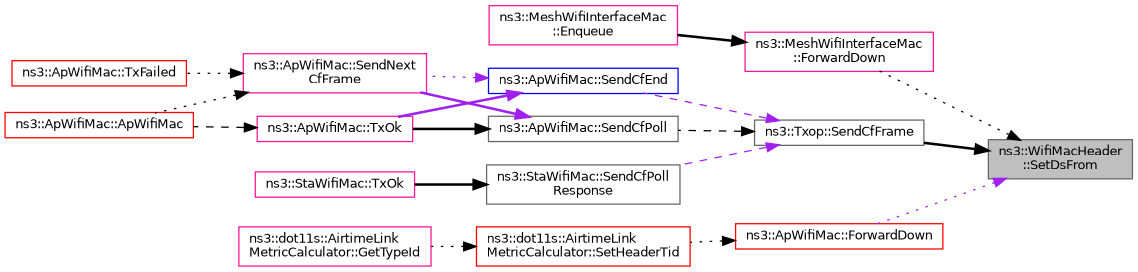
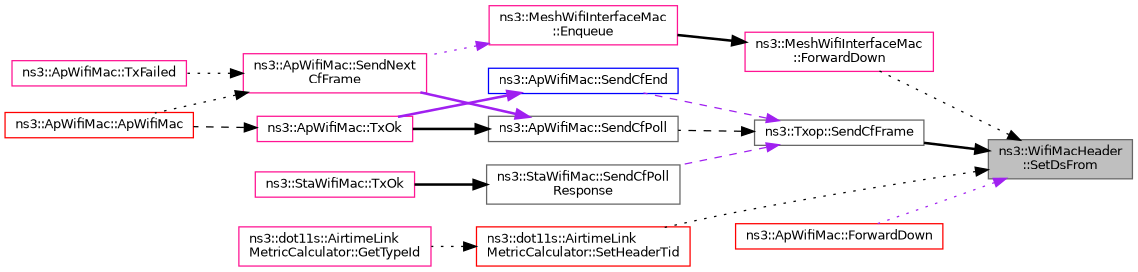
  digraph {
    rankdir=RL
    node [color=deeppink fillcolor=white fontname=Helvetica fontsize=10 shape=record style=filled]
    edge [color=black dir=back fontname=Helvetica fontsize=10 labelfontname=Helvetica labelfontsize=10 style=dotted]
    n1 [color=gray40 fillcolor=grey75 fontcolor=black height=0.2 label="ns3::WifiMacHeader\l::SetDsFrom" width=0.4]
    n2 [height=0.2 label="ns3::MeshWifiInterfaceMac\l::ForwardDown" width=0.4]
    n3 [color=red height=0.2 label="ns3::ApWifiMac::ForwardDown" width=0.4]
    n4 [color=gray40 height=0.2 label="ns3::Txop::SendCfFrame" width=0.4]
    n5 [color=red height=0.2 label="ns3::dot11s::AirtimeLink\lMetricCalculator::SetHeaderTid" width=0.4]
    n6 [height=0.2 label="ns3::MeshWifiInterfaceMac\l::Enqueue" width=0.4]
    n7 [color=blue height=0.2 label="ns3::ApWifiMac::SendCfEnd" width=0.4]
    n8 [color=gray40 height=0.2 label="ns3::ApWifiMac::SendCfPoll" width=0.4]
    n9 [color=gray40 height=0.2 label="ns3::StaWifiMac::SendCfPoll\lResponse" width=0.4]
    n10 [height=0.2 label="ns3::dot11s::AirtimeLink\lMetricCalculator::GetTypeId" width=0.4]
    n11 [height=0.2 label="ns3::ApWifiMac::SendNext\lCfFrame" width=0.4]
    n12 [height=0.2 label="ns3::ApWifiMac::TxOk" width=0.4]
    n13 [height=0.2 label="ns3::StaWifiMac::TxOk" width=0.4]
    n14 [color=red height=0.2 label="ns3::ApWifiMac::ApWifiMac" width=0.4]
-   n15 [color=red height=0.2 label="ns3::ApWifiMac::TxFailed" width=0.4]
+   n15 [height=0.2 label="ns3::ApWifiMac::TxFailed" width=0.4]
    n1 -> n2
    n1 -> n3 [color=purple]
    n1 -> n4 [style=bold]
-   n3 -> n5
+   n1 -> n5
    n2 -> n6 [style=bold]
    n4 -> n7 [color=purple style=dashed]
    n4 -> n8 [style=dashed]
    n4 -> n9 [color=purple style=dashed]
    n5 -> n10
-   n7 -> n11 [color=purple]
+   n6 -> n11 [color=purple]
    n7 -> n12 [color=purple style=bold]
    n8 -> n11 [color=purple style=bold]
    n8 -> n12 [style=bold]
    n9 -> n13 [style=bold]
    n11 -> n14
    n11 -> n15
    n12 -> n14 [style=dashed]
  }
